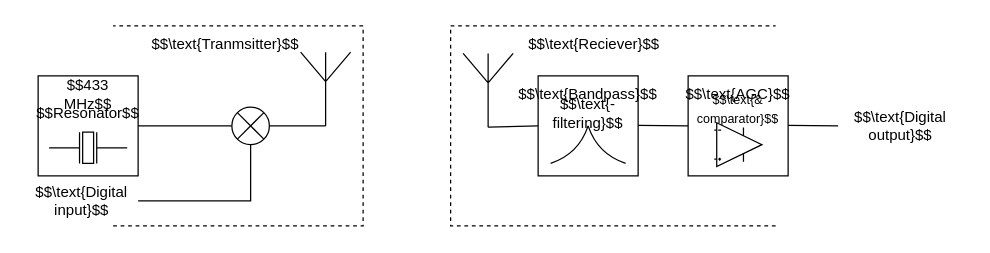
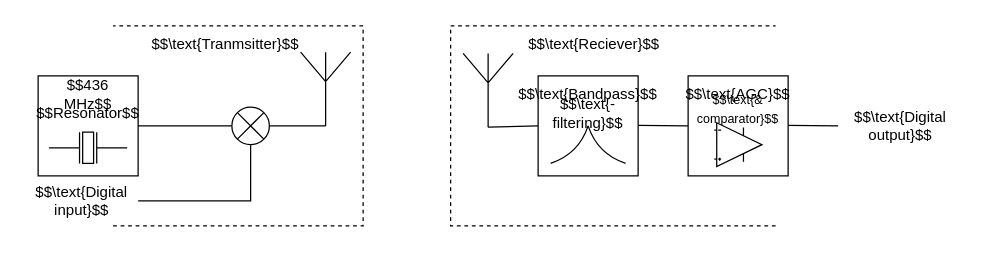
  <mxCell id="0" />
  <mxCell id="1" parent="0" />
  <mxCell id="2" value="" style="rounded=0;whiteSpace=wrap;html=1;" parent="1" vertex="1"><mxGeometry x="30" y="60" width="80" height="80" as="geometry" /></mxCell>
  <mxCell id="3" value="" style="rounded=0;whiteSpace=wrap;html=1;" parent="1" vertex="1"><mxGeometry x="430" y="60" width="80" height="80" as="geometry" /></mxCell>
  <mxCell id="4" value="$$\text{Bandpass}$$" style="text;html=1;align=center;verticalAlign=middle;whiteSpace=wrap;rounded=0;" parent="1" vertex="1"><mxGeometry x="435" y="60" width="70" height="30" as="geometry" /></mxCell>
  <mxCell id="5" value="$$\text{-filtering}$$" style="text;html=1;align=center;verticalAlign=middle;whiteSpace=wrap;rounded=0;" parent="1" vertex="1"><mxGeometry x="435" y="75" width="70" height="30" as="geometry" /></mxCell>
  <mxCell id="6" value="" style="endArrow=none;html=1;rounded=0;exitX=1;exitY=0.5;exitDx=0;exitDy=0;entryX=0;entryY=0.5;entryDx=0;entryDy=0;" parent="1" source="2" edge="1" target="30"><mxGeometry width="50" height="50" relative="1" as="geometry"><mxPoint x="220" y="160" as="sourcePoint" /><mxPoint x="160" y="100" as="targetPoint" /></mxGeometry></mxCell>
  <mxCell id="7" value="" style="endArrow=none;html=1;rounded=0;exitX=1;exitY=0.5;exitDx=0;exitDy=0;entryX=0.5;entryY=1;entryDx=0;entryDy=0;entryPerimeter=0;" parent="1" source="30" target="12" edge="1"><mxGeometry width="50" height="50" relative="1" as="geometry"><mxPoint x="235" y="100" as="sourcePoint" /><mxPoint x="260" y="99.76" as="targetPoint" /></mxGeometry></mxCell>
  <mxCell id="8" value="" style="pointerEvents=1;verticalLabelPosition=bottom;shadow=0;dashed=0;align=center;html=1;verticalAlign=top;shape=mxgraph.electrical.miscellaneous.crystal_1;" parent="1" vertex="1"><mxGeometry x="38.75" y="105" width="62.5" height="25" as="geometry" /></mxCell>
  <mxCell id="9" value="" style="rounded=0;whiteSpace=wrap;html=1;" parent="1" vertex="1"><mxGeometry x="550" y="60" width="80" height="80" as="geometry" /></mxCell>
  <mxCell id="10" value="$$\text{AGC}$$" style="text;html=1;align=center;verticalAlign=middle;whiteSpace=wrap;rounded=0;" parent="1" vertex="1"><mxGeometry x="555" y="60" width="70" height="30" as="geometry" /></mxCell>
  <mxCell id="11" value="&lt;font style=&quot;font-size: 10px;&quot;&gt;$$\text{&amp;amp; comparator}$$&lt;/font&gt;" style="text;html=1;align=center;verticalAlign=middle;whiteSpace=wrap;rounded=0;" parent="1" vertex="1"><mxGeometry x="555" y="71" width="70" height="30" as="geometry" /></mxCell>
  <mxCell id="12" value="" style="verticalLabelPosition=bottom;shadow=0;dashed=0;align=center;html=1;verticalAlign=top;shape=mxgraph.electrical.radio.aerial_-_antenna_1;" parent="1" vertex="1"><mxGeometry x="240" y="41" width="40" height="59" as="geometry" /></mxCell>
  <mxCell id="13" value="" style="endArrow=none;html=1;rounded=0;exitX=1;exitY=0.5;exitDx=0;exitDy=0;" parent="1" source="25" edge="1"><mxGeometry width="50" height="50" relative="1" as="geometry"><mxPoint x="70" y="160" as="sourcePoint" /><mxPoint x="200" y="110" as="targetPoint" /><Array as="points"><mxPoint x="200" y="160" /></Array></mxGeometry></mxCell>
  <mxCell id="14" value="" style="verticalLabelPosition=bottom;shadow=0;dashed=0;align=center;html=1;verticalAlign=top;shape=mxgraph.electrical.radio.aerial_-_antenna_1;" parent="1" vertex="1"><mxGeometry x="370" y="42" width="40" height="59" as="geometry" /></mxCell>
  <mxCell id="15" value="" style="endArrow=none;html=1;rounded=0;exitX=0.5;exitY=1;exitDx=0;exitDy=0;exitPerimeter=0;" parent="1" source="14" edge="1"><mxGeometry width="50" height="50" relative="1" as="geometry"><mxPoint x="430" y="150" as="sourcePoint" /><mxPoint x="430" y="100" as="targetPoint" /></mxGeometry></mxCell>
  <mxCell id="16" value="" style="endArrow=none;html=1;rounded=0;exitX=0.5;exitY=1;exitDx=0;exitDy=0;exitPerimeter=0;" parent="1" edge="1"><mxGeometry width="50" height="50" relative="1" as="geometry"><mxPoint x="510" y="99.52" as="sourcePoint" /><mxPoint x="550" y="100" as="targetPoint" /></mxGeometry></mxCell>
  <mxCell id="17" value="" style="endArrow=none;html=1;rounded=0;exitX=0.5;exitY=1;exitDx=0;exitDy=0;exitPerimeter=0;" parent="1" edge="1"><mxGeometry width="50" height="50" relative="1" as="geometry"><mxPoint x="630" y="99.52" as="sourcePoint" /><mxPoint x="670" y="100" as="targetPoint" /></mxGeometry></mxCell>
  <mxCell id="18" value="" style="group" parent="1" vertex="1" connectable="0"><mxGeometry x="440" y="100" width="60" height="30" as="geometry" /></mxCell>
  <mxCell id="19" value="" style="endArrow=none;html=1;rounded=0;curved=1;" parent="18" edge="1"><mxGeometry width="50" height="50" relative="1" as="geometry"><mxPoint y="30" as="sourcePoint" /><mxPoint x="30" as="targetPoint" /><Array as="points"><mxPoint x="22.5" y="22.5" /></Array></mxGeometry></mxCell>
  <mxCell id="20" value="" style="endArrow=none;html=1;rounded=0;curved=1;" parent="18" edge="1"><mxGeometry width="50" height="50" relative="1" as="geometry"><mxPoint x="60" y="30" as="sourcePoint" /><mxPoint x="30" as="targetPoint" /><Array as="points"><mxPoint x="37.5" y="22.5" /></Array></mxGeometry></mxCell>
  <mxCell id="21" value="" style="verticalLabelPosition=bottom;shadow=0;dashed=0;align=center;html=1;verticalAlign=top;shape=mxgraph.electrical.abstract.operational_amp_1;" parent="1" vertex="1"><mxGeometry x="570.94" y="97.5" width="38.11" height="35" as="geometry" /></mxCell>
- <mxCell id="22" value="$$433 MHz$$" style="text;html=1;align=center;verticalAlign=middle;whiteSpace=wrap;rounded=0;" parent="1" vertex="1"><mxGeometry x="40" y="60" width="60" height="30" as="geometry" /></mxCell>
+ <mxCell id="22" value="$$436 MHz$$" style="text;html=1;align=center;verticalAlign=middle;whiteSpace=wrap;rounded=0;" parent="1" vertex="1"><mxGeometry x="40" y="60" width="60" height="30" as="geometry" /></mxCell>
  <mxCell id="23" value="$$Resonator$$" style="text;html=1;align=center;verticalAlign=middle;whiteSpace=wrap;rounded=0;" parent="1" vertex="1"><mxGeometry x="40" y="75" width="60" height="30" as="geometry" /></mxCell>
  <mxCell id="24" value="$$\text{Digital output}$$" style="text;html=1;align=center;verticalAlign=middle;whiteSpace=wrap;rounded=0;" parent="1" vertex="1"><mxGeometry x="670" y="85" width="100" height="30" as="geometry" /></mxCell>
  <mxCell id="25" value="$$\text{Digital input}$$" style="text;html=1;align=center;verticalAlign=middle;whiteSpace=wrap;rounded=0;" parent="1" vertex="1"><mxGeometry x="20" y="150" width="90" height="20" as="geometry" /></mxCell>
  <mxCell id="26" value="" style="endArrow=none;dashed=1;html=1;rounded=0;" parent="1" edge="1"><mxGeometry width="50" height="50" relative="1" as="geometry"><mxPoint x="90" y="180" as="sourcePoint" /><mxPoint x="90" y="20" as="targetPoint" /><Array as="points"><mxPoint x="290" y="180" /><mxPoint x="290" y="20" /></Array></mxGeometry></mxCell>
  <mxCell id="27" value="" style="endArrow=none;dashed=1;html=1;rounded=0;" parent="1" edge="1"><mxGeometry width="50" height="50" relative="1" as="geometry"><mxPoint x="620" y="180" as="sourcePoint" /><mxPoint x="620" y="20" as="targetPoint" /><Array as="points"><mxPoint x="360" y="180" /><mxPoint x="360" y="20" /></Array></mxGeometry></mxCell>
  <mxCell id="28" value="$$\text{Tranmsitter}$$" style="text;html=1;align=center;verticalAlign=middle;whiteSpace=wrap;rounded=0;" parent="1" vertex="1"><mxGeometry x="150" y="20" width="60" height="30" as="geometry" /></mxCell>
  <mxCell id="29" value="$$\text{Reciever}$$" style="text;html=1;align=center;verticalAlign=middle;whiteSpace=wrap;rounded=0;" parent="1" vertex="1"><mxGeometry x="445" y="20" width="60" height="30" as="geometry" /></mxCell>
  <mxCell id="30" value="" style="ellipse;whiteSpace=wrap;html=1;aspect=fixed;" vertex="1" parent="1"><mxGeometry x="185" y="85" width="30" height="30" as="geometry" /></mxCell>
  <mxCell id="31" value="" style="endArrow=none;html=1;rounded=0;exitX=0;exitY=1;exitDx=0;exitDy=0;entryX=1;entryY=0;entryDx=0;entryDy=0;" edge="1" parent="1" source="30" target="30"><mxGeometry width="50" height="50" relative="1" as="geometry"><mxPoint x="190" y="120" as="sourcePoint" /><mxPoint x="240" y="70" as="targetPoint" /></mxGeometry></mxCell>
  <mxCell id="32" value="" style="endArrow=none;html=1;rounded=0;exitX=1;exitY=1;exitDx=0;exitDy=0;entryX=0;entryY=0;entryDx=0;entryDy=0;" edge="1" parent="1" source="30" target="30"><mxGeometry width="50" height="50" relative="1" as="geometry"><mxPoint x="196" y="124" as="sourcePoint" /><mxPoint x="224" y="96" as="targetPoint" /></mxGeometry></mxCell>
